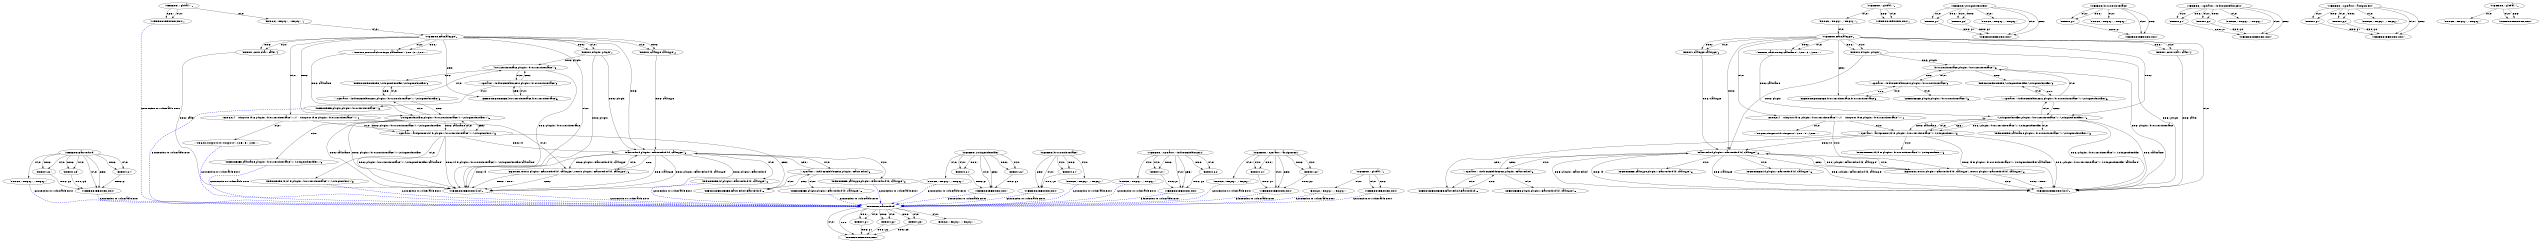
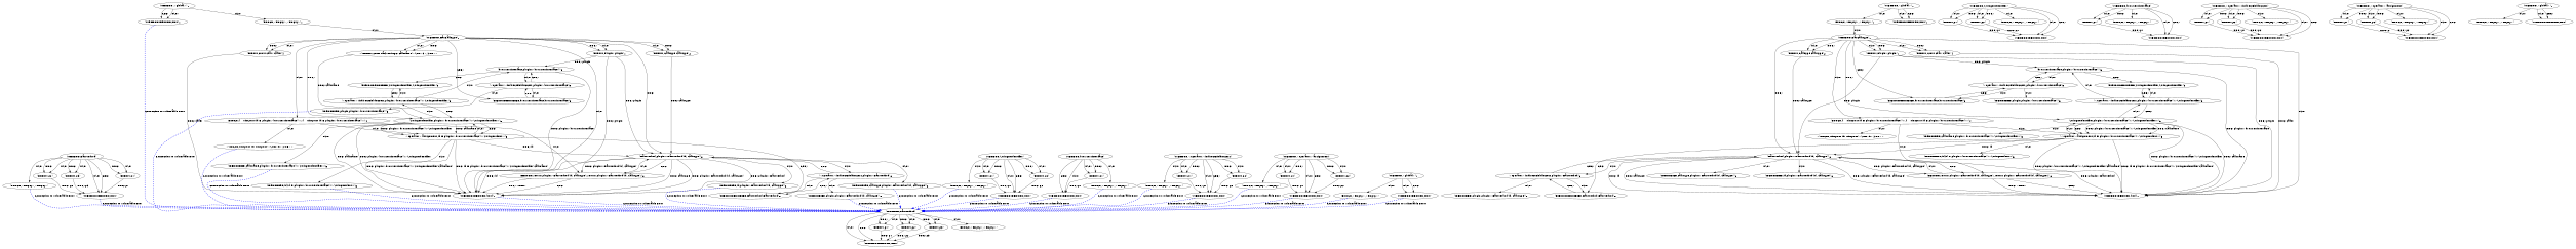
  digraph {
    n1 [label=<(METHOD,HasMethod)>]
    n2 [label=<(PARAM,p1)>]
    n3 [label=<(PARAM,p2)>]
    n4 [label=<(PARAM,p3)>]
    n5 [label=<(BLOCK,&lt;empty&gt;,&lt;empty&gt;)>]
    n6 [label=<(METHOD_RETURN,ANY)>]
    n7 [label=<(METHOD,&lt;global&gt;)<SUB>1</SUB>>]
    n8 [label=<(BLOCK,&lt;empty&gt;,&lt;empty&gt;)<SUB>1</SUB>>]
    n9 [label=<(METHOD_RETURN,ANY)<SUB>1</SUB>>]
    n10 [label=<(METHOD,HasCallType)<SUB>1</SUB>>]
    n11 [label=<(PARAM,Plugin* plugin)<SUB>1</SUB>>]
    n12 [label=<(PARAM,CallType call_type)<SUB>2</SUB>>]
-   n13 [label="<(PARAM,nacl::string call_name)<SUB>3</SUB>>"]
    n14 [label=<(PARAM,const char* caller)<SUB>4</SUB>>]
    n15 [label=<(BLOCK,{    uintptr_t id = plugin-&gt;browser_interface()...,{    uintptr_t id = plugin-&gt;browser_interface()...)<SUB>4</SUB>>]
    n16 [label=<(StringToIdentifier,plugin-&gt;browser_interface()-&gt;StringToIdentifier...)<SUB>5</SUB>>]
    n17 [label=<(FIELD_IDENTIFIER,browser_interface,browser_interface)<SUB>5</SUB>>]
    n18 [label=<(HasMethod,plugin-&gt;HasMethod(id, call_type))<SUB>8</SUB>>]
    n19 [label=<(METHOD_RETURN,bool)<SUB>1</SUB>>]
    n20 [label=<(browser_interface,plugin-&gt;browser_interface())<SUB>5</SUB>>]
    n21 [label="<(LOCAL,uintptr_t id: uintptr_t)<SUB>5</SUB>>"]
    n22 [label=<(&lt;operator&gt;.assignment,id = plugin-&gt;browser_interface()-&gt;StringToIdent...)<SUB>5</SUB>>]
    n23 [label=<(RETURN,return plugin-&gt;HasMethod(id, call_type);,return plugin-&gt;HasMethod(id, call_type);)<SUB>8</SUB>>]
    n24 [label=<(IDENTIFIER,id,id = plugin-&gt;browser_interface()-&gt;StringToIdent...)<SUB>5</SUB>>]
    n25 [label=<(FIELD_IDENTIFIER,HasMethod,HasMethod)<SUB>8</SUB>>]
    n26 [label=<(&lt;operator&gt;.indirectFieldAccess,plugin-&gt;browser_interface()-&gt;StringToIdentifier)<SUB>5</SUB>>]
    n27 [label=<(IDENTIFIER,call_name,plugin-&gt;browser_interface()-&gt;StringToIdentifier...)<SUB>5</SUB>>]
    n28 [label=<(FIELD_IDENTIFIER,StringToIdentifier,StringToIdentifier)<SUB>5</SUB>>]
    n29 [label=<(&lt;operator&gt;.indirectFieldAccess,plugin-&gt;browser_interface)<SUB>5</SUB>>]
    n30 [label=<(IDENTIFIER,plugin,plugin-&gt;browser_interface())<SUB>5</SUB>>]
    n31 [label=<(&lt;operator&gt;.indirectFieldAccess,plugin-&gt;HasMethod)<SUB>8</SUB>>]
    n32 [label=<(IDENTIFIER,id,plugin-&gt;HasMethod(id, call_type))<SUB>8</SUB>>]
    n33 [label=<(IDENTIFIER,call_type,plugin-&gt;HasMethod(id, call_type))<SUB>8</SUB>>]
    n34 [label=<(IDENTIFIER,plugin,plugin-&gt;HasMethod(id, call_type))<SUB>8</SUB>>]
    n35 [label=<(METHOD,StringToIdentifier)>]
    n36 [label=<(PARAM,p1)>]
    n37 [label=<(PARAM,p2)>]
    n38 [label=<(BLOCK,&lt;empty&gt;,&lt;empty&gt;)>]
    n39 [label=<(METHOD_RETURN,ANY)>]
    n40 [label=<(METHOD,browser_interface)>]
    n41 [label=<(PARAM,p1)>]
    n42 [label=<(BLOCK,&lt;empty&gt;,&lt;empty&gt;)>]
    n43 [label=<(METHOD_RETURN,ANY)>]
    n44 [label=<(METHOD,&lt;operator&gt;.indirectFieldAccess)>]
    n45 [label=<(PARAM,p1)>]
    n46 [label=<(PARAM,p2)>]
    n47 [label=<(BLOCK,&lt;empty&gt;,&lt;empty&gt;)>]
    n48 [label=<(METHOD_RETURN,ANY)>]
    n49 [label=<(METHOD,&lt;operator&gt;.assignment)>]
    n50 [label=<(PARAM,p1)>]
    n51 [label=<(PARAM,p2)>]
    n52 [label=<(BLOCK,&lt;empty&gt;,&lt;empty&gt;)>]
    n53 [label=<(METHOD_RETURN,ANY)>]
    n54 [label=<(METHOD,&lt;global&gt;)<SUB>1</SUB>>]
    n55 [label=<(BLOCK,&lt;empty&gt;,&lt;empty&gt;)>]
    n56 [label=<(METHOD_RETURN,ANY)>]
    n57 [label=<(METHOD,HasMethod)>]
    n58 [label=<(PARAM,p1)>]
    n59 [label=<(PARAM,p2)>]
    n60 [label=<(PARAM,p3)>]
    n61 [label=<(BLOCK,&lt;empty&gt;,&lt;empty&gt;)>]
    n62 [label=<(METHOD_RETURN,ANY)>]
    n63 [label=<(METHOD,&lt;global&gt;)<SUB>1</SUB>>]
    n64 [label=<(BLOCK,&lt;empty&gt;,&lt;empty&gt;)<SUB>1</SUB>>]
    n65 [label=<(METHOD_RETURN,ANY)<SUB>1</SUB>>]
    n66 [label=<(METHOD,HasCallType)<SUB>1</SUB>>]
    n67 [label=<(PARAM,Plugin* plugin)<SUB>1</SUB>>]
    n68 [label=<(PARAM,CallType call_type)<SUB>2</SUB>>]
    n69 [label="<(PARAM,const nacl::string&amp; call_name)<SUB>3</SUB>>"]
    n70 [label=<(PARAM,const char* caller)<SUB>4</SUB>>]
    n71 [label=<(BLOCK,{    uintptr_t id = plugin-&gt;browser_interface()...,{    uintptr_t id = plugin-&gt;browser_interface()...)<SUB>4</SUB>>]
    n72 [label=<(StringToIdentifier,plugin-&gt;browser_interface()-&gt;StringToIdentifier...)<SUB>5</SUB>>]
    n73 [label=<(FIELD_IDENTIFIER,browser_interface,browser_interface)<SUB>5</SUB>>]
    n74 [label=<(HasMethod,plugin-&gt;HasMethod(id, call_type))<SUB>8</SUB>>]
    n75 [label=<(METHOD_RETURN,bool)<SUB>1</SUB>>]
    n76 [label=<(browser_interface,plugin-&gt;browser_interface())<SUB>5</SUB>>]
    n77 [label="<(LOCAL,uintptr_t id: uintptr_t)<SUB>5</SUB>>"]
    n78 [label=<(&lt;operator&gt;.assignment,id = plugin-&gt;browser_interface()-&gt;StringToIdent...)<SUB>5</SUB>>]
    n79 [label=<(RETURN,return plugin-&gt;HasMethod(id, call_type);,return plugin-&gt;HasMethod(id, call_type);)<SUB>8</SUB>>]
    n80 [label=<(IDENTIFIER,id,id = plugin-&gt;browser_interface()-&gt;StringToIdent...)<SUB>5</SUB>>]
    n81 [label=<(FIELD_IDENTIFIER,HasMethod,HasMethod)<SUB>8</SUB>>]
    n82 [label=<(&lt;operator&gt;.indirectFieldAccess,plugin-&gt;browser_interface()-&gt;StringToIdentifier)<SUB>5</SUB>>]
    n83 [label=<(IDENTIFIER,call_name,plugin-&gt;browser_interface()-&gt;StringToIdentifier...)<SUB>5</SUB>>]
    n84 [label=<(FIELD_IDENTIFIER,StringToIdentifier,StringToIdentifier)<SUB>5</SUB>>]
    n85 [label=<(&lt;operator&gt;.indirectFieldAccess,plugin-&gt;browser_interface)<SUB>5</SUB>>]
    n86 [label=<(IDENTIFIER,plugin,plugin-&gt;browser_interface())<SUB>5</SUB>>]
    n87 [label=<(&lt;operator&gt;.indirectFieldAccess,plugin-&gt;HasMethod)<SUB>8</SUB>>]
    n88 [label=<(IDENTIFIER,id,plugin-&gt;HasMethod(id, call_type))<SUB>8</SUB>>]
    n89 [label=<(IDENTIFIER,call_type,plugin-&gt;HasMethod(id, call_type))<SUB>8</SUB>>]
    n90 [label=<(IDENTIFIER,plugin,plugin-&gt;HasMethod(id, call_type))<SUB>8</SUB>>]
    n91 [label=<(METHOD,StringToIdentifier)>]
    n92 [label=<(PARAM,p1)>]
    n93 [label=<(PARAM,p2)>]
    n94 [label=<(BLOCK,&lt;empty&gt;,&lt;empty&gt;)>]
    n95 [label=<(METHOD_RETURN,ANY)>]
    n96 [label=<(METHOD,browser_interface)>]
    n97 [label=<(PARAM,p1)>]
    n98 [label=<(BLOCK,&lt;empty&gt;,&lt;empty&gt;)>]
    n99 [label=<(METHOD_RETURN,ANY)>]
    n100 [label=<(METHOD,&lt;operator&gt;.indirectFieldAccess)>]
    n101 [label=<(PARAM,p1)>]
    n102 [label=<(PARAM,p2)>]
    n103 [label=<(BLOCK,&lt;empty&gt;,&lt;empty&gt;)>]
    n104 [label=<(METHOD_RETURN,ANY)>]
    n105 [label=<(METHOD,&lt;operator&gt;.assignment)>]
    n106 [label=<(PARAM,p1)>]
    n107 [label=<(PARAM,p2)>]
    n108 [label=<(BLOCK,&lt;empty&gt;,&lt;empty&gt;)>]
    n109 [label=<(METHOD_RETURN,ANY)>]
    n110 [label=<(METHOD,&lt;global&gt;)<SUB>1</SUB>>]
    n111 [label=<(BLOCK,&lt;empty&gt;,&lt;empty&gt;)>]
    n112 [label=<(METHOD_RETURN,ANY)>]
    n1 -> n2 [label="AST: "]
    n1 -> n2 [label="DDG: "]
    n1 -> n3 [label="AST: "]
    n1 -> n3 [label="DDG: "]
    n1 -> n4 [label="AST: "]
    n1 -> n4 [label="DDG: "]
    n1 -> n5 [label="AST: "]
    n1 -> n6 [label="AST: "]
    n1 -> n6 [label="CFG: "]
    n2 -> n6 [label="DDG: p1"]
    n3 -> n6 [label="DDG: p2"]
    n4 -> n6 [label="DDG: p3"]
    n7 -> n8 [label="AST: "]
    n7 -> n9 [label="AST: "]
    n7 -> n9 [label="CFG: "]
    n8 -> n10 [label="AST: "]
    n10 -> n11 [label="AST: "]
    n10 -> n11 [label="DDG: "]
    n10 -> n12 [label="AST: "]
    n10 -> n12 [label="DDG: "]
-   n10 -> n13 [label="AST: "]
-   n10 -> n13 [label="DDG: "]
    n10 -> n14 [label="AST: "]
    n10 -> n14 [label="DDG: "]
    n10 -> n15 [label="AST: "]
    n10 -> n16 [label="DDG: "]
    n10 -> n17 [label="CFG: "]
    n10 -> n18 [label="DDG: "]
    n10 -> n19 [label="AST: "]
    n11 -> n18 [label="DDG: plugin"]
    n11 -> n19 [label="DDG: plugin"]
    n11 -> n20 [label="DDG: plugin"]
    n12 -> n18 [label="DDG: call_type"]
-   n13 -> n16 [label="DDG: call_name"]
    n14 -> n19 [label="DDG: caller"]
    n15 -> n21 [label="AST: "]
    n15 -> n22 [label="AST: "]
    n15 -> n23 [label="AST: "]
    n16 -> n19 [label="DDG: plugin-&gt;browser_interface()-&gt;StringToIdentifier"]
    n16 -> n19 [label="DDG: call_name"]
    n16 -> n22 [label="CFG: "]
    n16 -> n22 [label="DDG: plugin-&gt;browser_interface()-&gt;StringToIdentifier"]
    n16 -> n22 [label="DDG: call_name"]
    n16 -> n26 [label="AST: "]
    n16 -> n27 [label="AST: "]
    n17 -> n29 [label="CFG: "]
    n18 -> n19 [label="DDG: plugin-&gt;HasMethod"]
    n18 -> n19 [label="DDG: id"]
    n18 -> n19 [label="DDG: call_type"]
    n18 -> n19 [label="DDG: plugin-&gt;HasMethod(id, call_type)"]
    n18 -> n23 [label="CFG: "]
    n18 -> n23 [label="DDG: plugin-&gt;HasMethod(id, call_type)"]
    n18 -> n31 [label="AST: "]
    n18 -> n32 [label="AST: "]
    n18 -> n33 [label="AST: "]
    n20 -> n19 [label="DDG: plugin-&gt;browser_interface"]
    n20 -> n28 [label="CFG: "]
    n20 -> n29 [label="AST: "]
    n22 -> n16 [label="AST: "]
    n22 -> n18 [label="DDG: id"]
    n22 -> n19 [label="DDG: plugin-&gt;browser_interface()-&gt;StringToIdentifier(call_name)"]
    n22 -> n19 [label="DDG: id = plugin-&gt;browser_interface()-&gt;StringToIdentifier(call_name)"]
    n22 -> n24 [label="AST: "]
    n22 -> n25 [label="CFG: "]
    n23 -> n18 [label="AST: "]
    n23 -> n19 [label="CFG: "]
    n23 -> n19 [label="DDG: &lt;RET&gt;"]
    n25 -> n31 [label="CFG: "]
    n26 -> n16 [label="CFG: "]
    n26 -> n20 [label="AST: "]
    n26 -> n28 [label="AST: "]
    n28 -> n26 [label="CFG: "]
    n29 -> n17 [label="AST: "]
    n29 -> n20 [label="CFG: "]
    n29 -> n30 [label="AST: "]
    n31 -> n18 [label="CFG: "]
    n31 -> n25 [label="AST: "]
    n31 -> n34 [label="AST: "]
    n35 -> n36 [label="AST: "]
    n35 -> n36 [label="DDG: "]
    n35 -> n37 [label="AST: "]
    n35 -> n37 [label="DDG: "]
    n35 -> n38 [label="AST: "]
    n35 -> n39 [label="AST: "]
    n35 -> n39 [label="CFG: "]
    n36 -> n39 [label="DDG: p1"]
    n37 -> n39 [label="DDG: p2"]
    n40 -> n41 [label="AST: "]
    n40 -> n41 [label="DDG: "]
    n40 -> n42 [label="AST: "]
    n40 -> n43 [label="AST: "]
    n40 -> n43 [label="CFG: "]
    n41 -> n43 [label="DDG: p1"]
    n44 -> n45 [label="AST: "]
    n44 -> n45 [label="DDG: "]
    n44 -> n46 [label="AST: "]
    n44 -> n46 [label="DDG: "]
    n44 -> n47 [label="AST: "]
    n44 -> n48 [label="AST: "]
    n44 -> n48 [label="CFG: "]
    n45 -> n48 [label="DDG: p1"]
    n46 -> n48 [label="DDG: p2"]
    n49 -> n50 [label="AST: "]
    n49 -> n50 [label="DDG: "]
    n49 -> n51 [label="AST: "]
    n49 -> n51 [label="DDG: "]
    n49 -> n52 [label="AST: "]
    n49 -> n53 [label="AST: "]
    n49 -> n53 [label="CFG: "]
    n50 -> n53 [label="DDG: p1"]
    n51 -> n53 [label="DDG: p2"]
    n54 -> n55 [label="AST: "]
    n54 -> n56 [label="AST: "]
    n54 -> n56 [label="CFG: "]
    n57 -> n58 [label="AST: "]
    n57 -> n58 [label="DDG: "]
    n57 -> n59 [label="AST: "]
    n57 -> n59 [label="DDG: "]
    n57 -> n60 [label="AST: "]
    n57 -> n60 [label="DDG: "]
    n57 -> n61 [label="AST: "]
    n57 -> n62 [label="AST: "]
    n57 -> n62 [label="CFG: "]
    n58 -> n62 [label="DDG: p1"]
    n59 -> n62 [label="DDG: p2"]
    n60 -> n62 [label="DDG: p3"]
    n61 -> n1 [color=blue label="Connection to Vulnerable Root" penwidth=2.0 style=dashed]
    n62 -> n1 [color=blue label="Connection to Vulnerable Root" penwidth=2.0 style=dashed]
    n63 -> n64 [label="AST: "]
    n63 -> n65 [label="AST: "]
    n63 -> n65 [label="CFG: "]
    n64 -> n66 [label="AST: "]
    n65 -> n1 [color=blue label="Connection to Vulnerable Root" penwidth=2.0 style=dashed]
    n66 -> n67 [label="AST: "]
    n66 -> n67 [label="DDG: "]
    n66 -> n68 [label="AST: "]
    n66 -> n68 [label="DDG: "]
    n66 -> n69 [label="AST: "]
    n66 -> n69 [label="DDG: "]
    n66 -> n70 [label="AST: "]
    n66 -> n70 [label="DDG: "]
    n66 -> n71 [label="AST: "]
    n66 -> n72 [label="DDG: "]
    n66 -> n73 [label="CFG: "]
    n66 -> n74 [label="DDG: "]
    n66 -> n75 [label="AST: "]
    n67 -> n74 [label="DDG: plugin"]
    n67 -> n75 [label="DDG: plugin"]
    n67 -> n76 [label="DDG: plugin"]
    n68 -> n74 [label="DDG: call_type"]
    n69 -> n72 [label="DDG: call_name"]
    n70 -> n75 [label="DDG: caller"]
    n71 -> n77 [label="AST: "]
    n71 -> n78 [label="AST: "]
    n71 -> n79 [label="AST: "]
    n72 -> n75 [label="DDG: plugin-&gt;browser_interface()-&gt;StringToIdentifier"]
    n72 -> n75 [label="DDG: call_name"]
    n72 -> n78 [label="CFG: "]
    n72 -> n78 [label="DDG: plugin-&gt;browser_interface()-&gt;StringToIdentifier"]
    n72 -> n78 [label="DDG: call_name"]
    n72 -> n82 [label="AST: "]
    n72 -> n83 [label="AST: "]
    n73 -> n85 [label="CFG: "]
    n74 -> n75 [label="DDG: plugin-&gt;HasMethod"]
    n74 -> n75 [label="DDG: id"]
    n74 -> n75 [label="DDG: call_type"]
    n74 -> n75 [label="DDG: plugin-&gt;HasMethod(id, call_type)"]
    n74 -> n79 [label="CFG: "]
    n74 -> n79 [label="DDG: plugin-&gt;HasMethod(id, call_type)"]
    n74 -> n87 [label="AST: "]
    n74 -> n88 [label="AST: "]
    n74 -> n89 [label="AST: "]
    n75 -> n1 [color=blue label="Connection to Vulnerable Root" penwidth=2.0 style=dashed]
    n76 -> n75 [label="DDG: plugin-&gt;browser_interface"]
    n76 -> n84 [label="CFG: "]
    n76 -> n85 [label="AST: "]
    n77 -> n1 [color=blue label="Connection to Vulnerable Root" penwidth=2.0 style=dashed]
    n78 -> n72 [label="AST: "]
    n78 -> n74 [label="DDG: id"]
    n78 -> n75 [label="DDG: plugin-&gt;browser_interface()-&gt;StringToIdentifier(call_name)"]
    n78 -> n75 [label="DDG: id = plugin-&gt;browser_interface()-&gt;StringToIdentifier(call_name)"]
    n78 -> n80 [label="AST: "]
    n78 -> n81 [label="CFG: "]
    n79 -> n74 [label="AST: "]
    n79 -> n75 [label="CFG: "]
    n79 -> n75 [label="DDG: &lt;RET&gt;"]
    n80 -> n1 [color=blue label="Connection to Vulnerable Root" penwidth=2.0 style=dashed]
    n81 -> n87 [label="CFG: "]
    n82 -> n72 [label="CFG: "]
    n82 -> n76 [label="AST: "]
    n82 -> n84 [label="AST: "]
    n83 -> n1 [color=blue label="Connection to Vulnerable Root" penwidth=2.0 style=dashed]
    n84 -> n82 [label="CFG: "]
    n85 -> n73 [label="AST: "]
    n85 -> n76 [label="CFG: "]
    n85 -> n86 [label="AST: "]
    n86 -> n1 [color=blue label="Connection to Vulnerable Root" penwidth=2.0 style=dashed]
    n87 -> n74 [label="CFG: "]
    n87 -> n81 [label="AST: "]
    n87 -> n90 [label="AST: "]
    n88 -> n1 [color=blue label="Connection to Vulnerable Root" penwidth=2.0 style=dashed]
    n89 -> n1 [color=blue label="Connection to Vulnerable Root" penwidth=2.0 style=dashed]
    n90 -> n1 [color=blue label="Connection to Vulnerable Root" penwidth=2.0 style=dashed]
    n91 -> n92 [label="AST: "]
    n91 -> n92 [label="DDG: "]
    n91 -> n93 [label="AST: "]
    n91 -> n93 [label="DDG: "]
    n91 -> n94 [label="AST: "]
    n91 -> n95 [label="AST: "]
    n91 -> n95 [label="CFG: "]
    n92 -> n95 [label="DDG: p1"]
    n93 -> n95 [label="DDG: p2"]
    n94 -> n1 [color=blue label="Connection to Vulnerable Root" penwidth=2.0 style=dashed]
    n95 -> n1 [color=blue label="Connection to Vulnerable Root" penwidth=2.0 style=dashed]
    n96 -> n97 [label="AST: "]
    n96 -> n97 [label="DDG: "]
    n96 -> n98 [label="AST: "]
    n96 -> n99 [label="AST: "]
    n96 -> n99 [label="CFG: "]
    n97 -> n99 [label="DDG: p1"]
    n98 -> n1 [color=blue label="Connection to Vulnerable Root" penwidth=2.0 style=dashed]
    n99 -> n1 [color=blue label="Connection to Vulnerable Root" penwidth=2.0 style=dashed]
    n100 -> n101 [label="AST: "]
    n100 -> n101 [label="DDG: "]
    n100 -> n102 [label="AST: "]
    n100 -> n102 [label="DDG: "]
    n100 -> n103 [label="AST: "]
    n100 -> n104 [label="AST: "]
    n100 -> n104 [label="CFG: "]
    n101 -> n104 [label="DDG: p1"]
    n102 -> n104 [label="DDG: p2"]
    n103 -> n1 [color=blue label="Connection to Vulnerable Root" penwidth=2.0 style=dashed]
    n104 -> n1 [color=blue label="Connection to Vulnerable Root" penwidth=2.0 style=dashed]
    n105 -> n106 [label="AST: "]
    n105 -> n106 [label="DDG: "]
    n105 -> n107 [label="AST: "]
    n105 -> n107 [label="DDG: "]
    n105 -> n108 [label="AST: "]
    n105 -> n109 [label="AST: "]
    n105 -> n109 [label="CFG: "]
    n106 -> n109 [label="DDG: p1"]
    n107 -> n109 [label="DDG: p2"]
    n108 -> n1 [color=blue label="Connection to Vulnerable Root" penwidth=2.0 style=dashed]
    n109 -> n1 [color=blue label="Connection to Vulnerable Root" penwidth=2.0 style=dashed]
    n110 -> n111 [label="AST: "]
    n110 -> n112 [label="AST: "]
    n110 -> n112 [label="CFG: "]
    n111 -> n1 [color=blue label="Connection to Vulnerable Root" penwidth=2.0 style=dashed]
    n112 -> n1 [color=blue label="Connection to Vulnerable Root" penwidth=2.0 style=dashed]
  }
